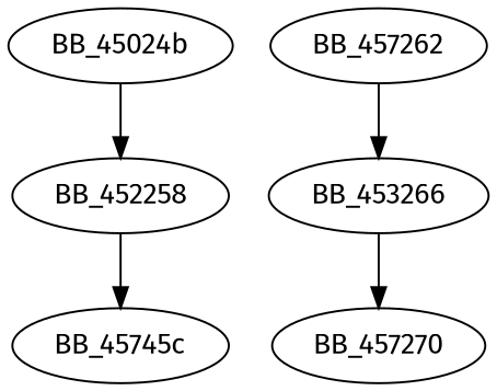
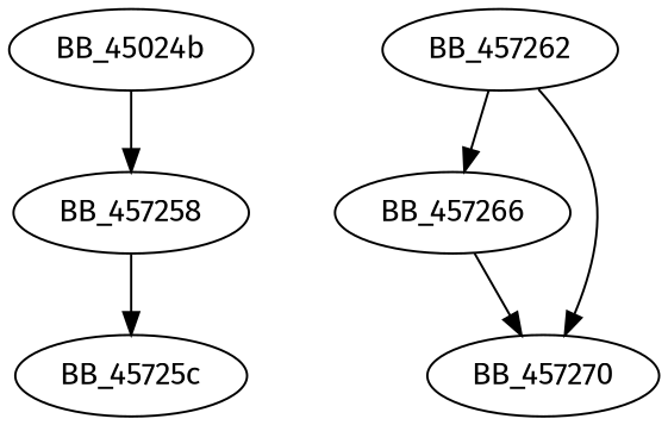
  digraph {
    fontname="Fira Sans"
    node [fontname="Fira Sans"]
    edge [fontname="Fira Sans"]
    n1 [label=BB_45024b]
-   BB_457258 [label=BB_452258]
-   BB_45725c [label=BB_45745c]
+   BB_457258
+   BB_45725c
    BB_457262
-   BB_457266 [label=BB_453266]
+   BB_457266
    BB_457270
    n1 -> BB_457258
    BB_457258 -> BB_45725c
    BB_457262 -> BB_457266
+   BB_457262 -> BB_457270
    BB_457266 -> BB_457270
  }
